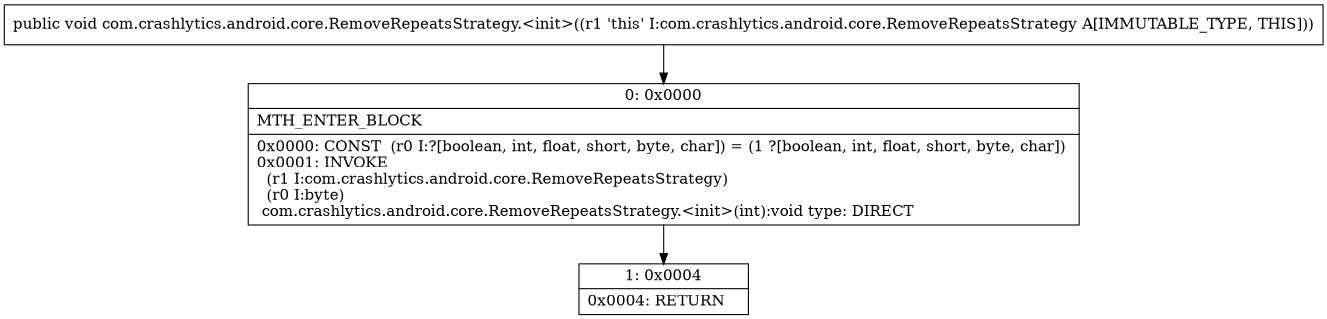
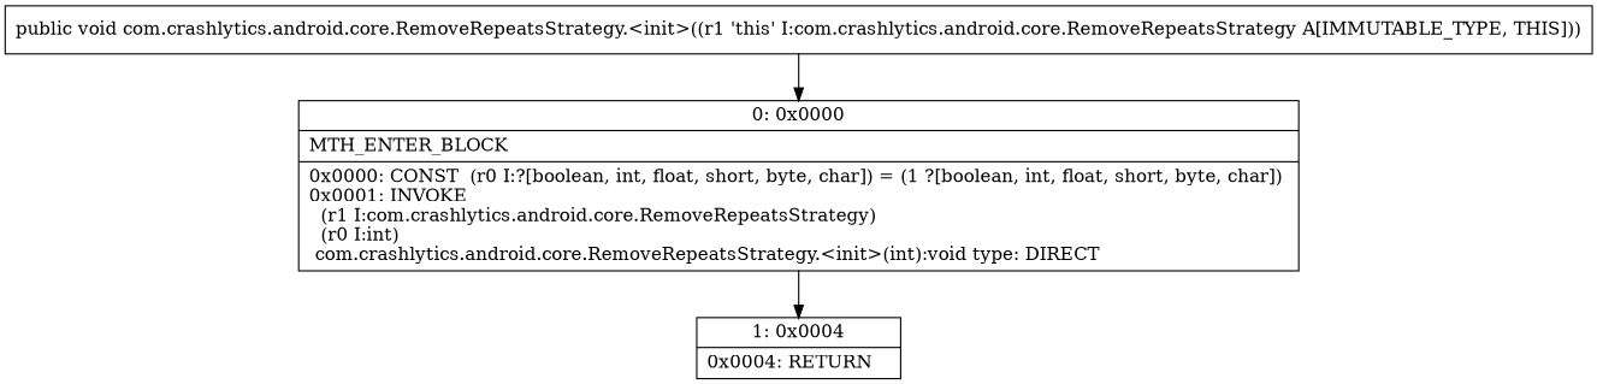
  digraph {
    node [shape=record]
-   n1 [label="{0\:\ 0x0000|MTH_ENTER_BLOCK\l|0x0000: CONST  (r0 I:?[boolean, int, float, short, byte, char]) = (1 ?[boolean, int, float, short, byte, char]) \l0x0001: INVOKE  \l  (r1 I:com.crashlytics.android.core.RemoveRepeatsStrategy)\l  (r0 I:byte)\l com.crashlytics.android.core.RemoveRepeatsStrategy.\<init\>(int):void type: DIRECT \l}"]
+   n1 [label="{0\:\ 0x0000|MTH_ENTER_BLOCK\l|0x0000: CONST  (r0 I:?[boolean, int, float, short, byte, char]) = (1 ?[boolean, int, float, short, byte, char]) \l0x0001: INVOKE  \l  (r1 I:com.crashlytics.android.core.RemoveRepeatsStrategy)\l  (r0 I:int)\l com.crashlytics.android.core.RemoveRepeatsStrategy.\<init\>(int):void type: DIRECT \l}"]
    n2 [label="{1\:\ 0x0004|0x0004: RETURN   \l}"]
    n3 [label="{public void com.crashlytics.android.core.RemoveRepeatsStrategy.\<init\>((r1 'this' I:com.crashlytics.android.core.RemoveRepeatsStrategy A[IMMUTABLE_TYPE, THIS])) }"]
    n1 -> n2
    n3 -> n1
  }
